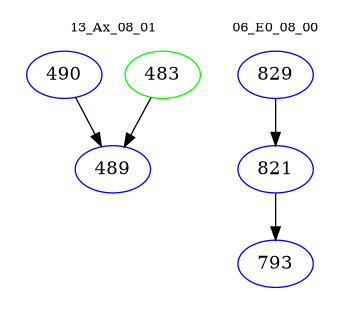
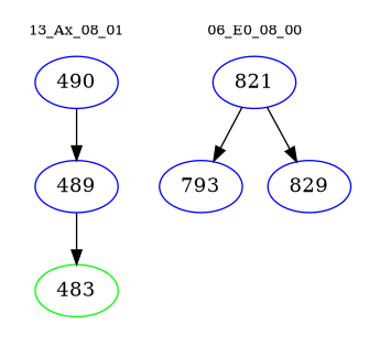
  digraph {
    node [color=blue]
    edge [color=black]
    n1 [label=489]
    n2 [color=green label=483]
    n3 [label=490]
    n4 [label=821]
    n5 [label=793]
    n6 [label=829]
    subgraph cluster_1 {
      color=white
      fontsize=10
      label="13_Ax_08_01"
      n1
      n2
      n3
    }
    subgraph cluster_2 {
      color=white
      fontsize=10
      label="06_E0_08_00"
      n4
      n5
      n6
    }
-   n2 -> n1
+   n1 -> n2
    n3 -> n1
    n4 -> n5
-   n6 -> n4
+   n4 -> n6
  }
